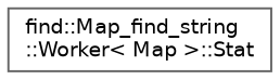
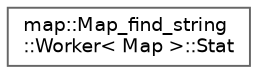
  digraph {
    rankdir=LR
-   n1 [color=grey40 fillcolor=white fontname=Helvetica fontsize=10 height=0.2 label="find::Map_find_string\l::Worker\< Map \>::Stat" shape=box style=filled width=0.4]
+   n1 [color=grey40 fillcolor=white fontname=Helvetica fontsize=10 height=0.2 label="map::Map_find_string\l::Worker\< Map \>::Stat" shape=box style=filled width=0.4]
  }
